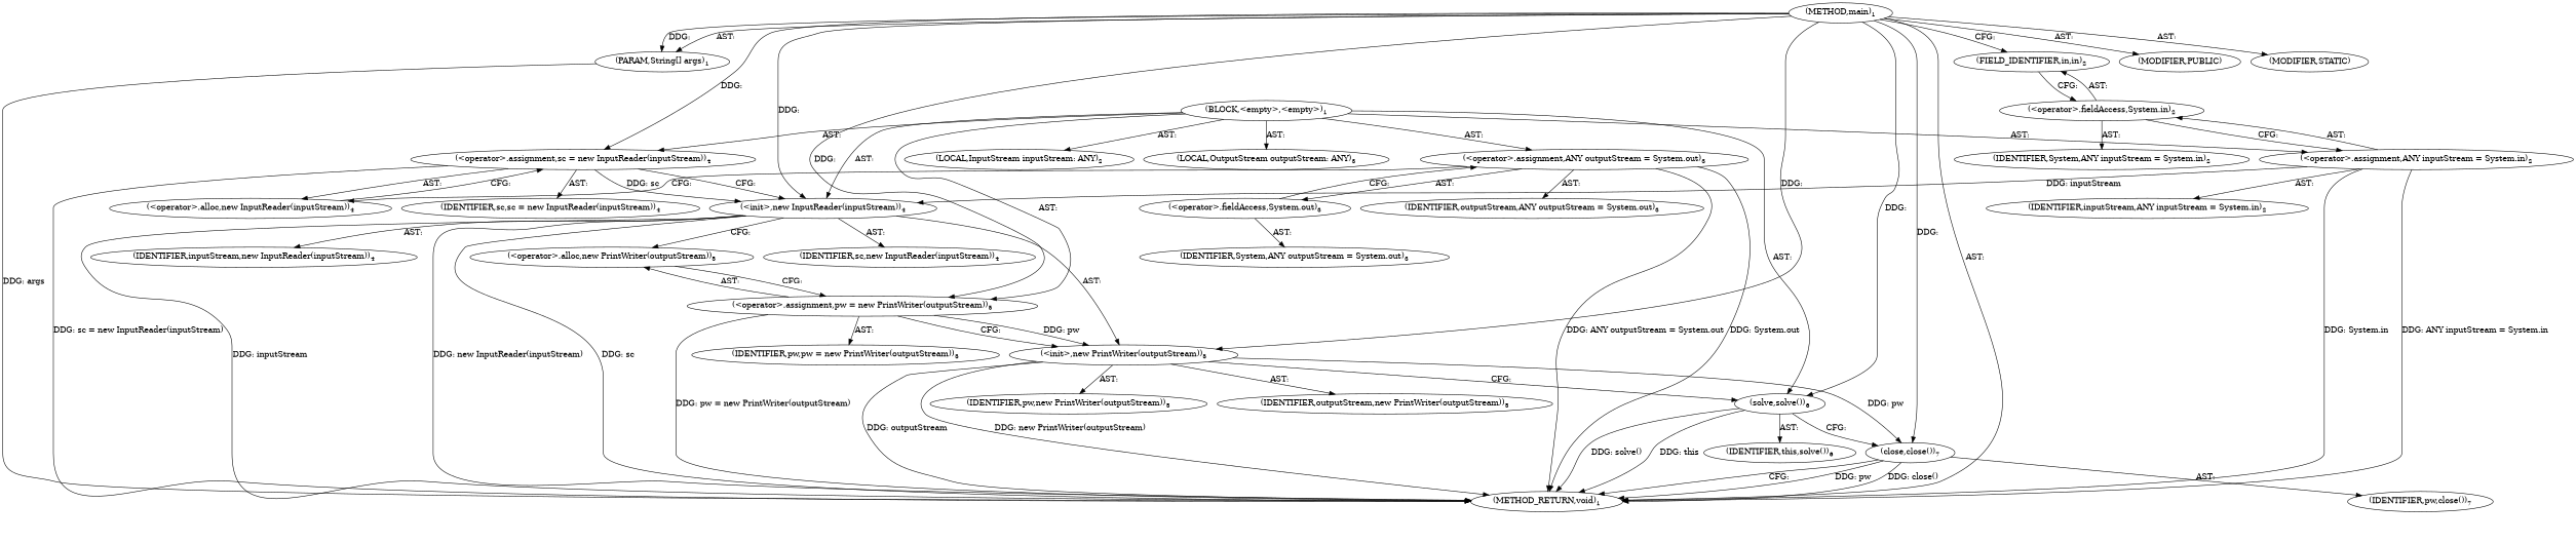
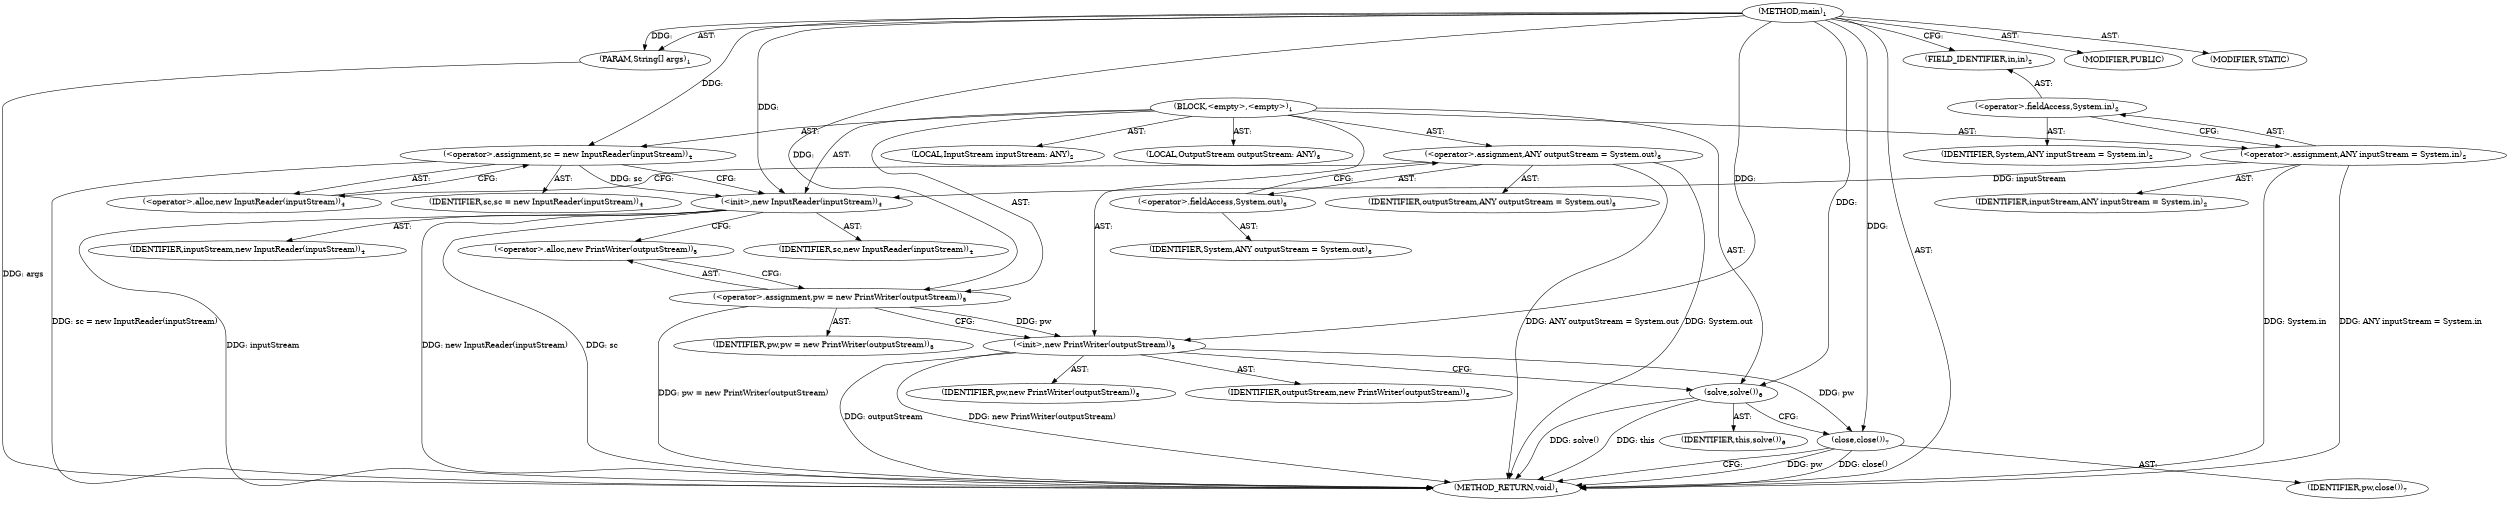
  digraph {
    n1 [label=<(METHOD,main)<SUB>1</SUB>>]
    n2 [label=<(PARAM,String[] args)<SUB>1</SUB>>]
    n3 [label=<(FIELD_IDENTIFIER,in,in)<SUB>2</SUB>>]
    n4 [label=<(&lt;operator&gt;.assignment,sc = new InputReader(inputStream))<SUB>4</SUB>>]
    n5 [label=<(&lt;init&gt;,new InputReader(inputStream))<SUB>4</SUB>>]
    n6 [label=<(&lt;operator&gt;.assignment,pw = new PrintWriter(outputStream))<SUB>5</SUB>>]
    n7 [label=<(&lt;init&gt;,new PrintWriter(outputStream))<SUB>5</SUB>>]
    n8 [label=<(solve,solve())<SUB>6</SUB>>]
    n9 [label=<(close,close())<SUB>7</SUB>>]
    n10 [label=<(MODIFIER,PUBLIC)>]
    n11 [label=<(MODIFIER,STATIC)>]
    n12 [label=<(METHOD_RETURN,void)<SUB>1</SUB>>]
    n13 [label=<(BLOCK,&lt;empty&gt;,&lt;empty&gt;)<SUB>1</SUB>>]
    n14 [label=<(LOCAL,InputStream inputStream: ANY)<SUB>2</SUB>>]
    n15 [label=<(&lt;operator&gt;.assignment,ANY inputStream = System.in)<SUB>2</SUB>>]
    n16 [label=<(LOCAL,OutputStream outputStream: ANY)<SUB>3</SUB>>]
    n17 [label=<(&lt;operator&gt;.assignment,ANY outputStream = System.out)<SUB>3</SUB>>]
    n18 [label=<(&lt;operator&gt;.fieldAccess,System.in)<SUB>2</SUB>>]
    n19 [label=<(&lt;operator&gt;.alloc,new InputReader(inputStream))<SUB>4</SUB>>]
    n20 [label=<(IDENTIFIER,sc,sc = new InputReader(inputStream))<SUB>4</SUB>>]
    n21 [label=<(IDENTIFIER,sc,new InputReader(inputStream))<SUB>4</SUB>>]
    n22 [label=<(IDENTIFIER,inputStream,new InputReader(inputStream))<SUB>4</SUB>>]
    n23 [label=<(&lt;operator&gt;.alloc,new PrintWriter(outputStream))<SUB>5</SUB>>]
    n24 [label=<(IDENTIFIER,pw,pw = new PrintWriter(outputStream))<SUB>5</SUB>>]
    n25 [label=<(IDENTIFIER,pw,new PrintWriter(outputStream))<SUB>5</SUB>>]
    n26 [label=<(IDENTIFIER,outputStream,new PrintWriter(outputStream))<SUB>5</SUB>>]
    n27 [label=<(IDENTIFIER,this,solve())<SUB>6</SUB>>]
    n28 [label=<(IDENTIFIER,pw,close())<SUB>7</SUB>>]
    n29 [label=<(IDENTIFIER,inputStream,ANY inputStream = System.in)<SUB>2</SUB>>]
    n30 [label=<(IDENTIFIER,outputStream,ANY outputStream = System.out)<SUB>3</SUB>>]
    n31 [label=<(&lt;operator&gt;.fieldAccess,System.out)<SUB>3</SUB>>]
    n32 [label=<(IDENTIFIER,System,ANY inputStream = System.in)<SUB>2</SUB>>]
    n33 [label=<(IDENTIFIER,System,ANY outputStream = System.out)<SUB>3</SUB>>]
    n1 -> n2 [label="AST: "]
    n1 -> n2 [label="DDG: "]
    n1 -> n3 [label="CFG: "]
    n1 -> n4 [label="DDG: "]
    n1 -> n5 [label="DDG: "]
    n1 -> n6 [label="DDG: "]
    n1 -> n7 [label="DDG: "]
    n1 -> n8 [label="DDG: "]
    n1 -> n9 [label="DDG: "]
    n1 -> n10 [label="AST: "]
    n1 -> n11 [label="AST: "]
    n1 -> n12 [label="AST: "]
    n2 -> n12 [label="DDG: args"]
-   n3 -> n18 [label="CFG: "]
    n4 -> n5 [label="CFG: "]
    n4 -> n5 [label="DDG: sc"]
    n4 -> n12 [label="DDG: sc = new InputReader(inputStream)"]
    n4 -> n19 [label="AST: "]
    n4 -> n20 [label="AST: "]
    n5 -> n12 [label="DDG: sc"]
    n5 -> n12 [label="DDG: inputStream"]
    n5 -> n12 [label="DDG: new InputReader(inputStream)"]
    n5 -> n21 [label="AST: "]
    n5 -> n22 [label="AST: "]
    n5 -> n23 [label="CFG: "]
    n6 -> n7 [label="CFG: "]
    n6 -> n7 [label="DDG: pw"]
    n6 -> n12 [label="DDG: pw = new PrintWriter(outputStream)"]
    n6 -> n23 [label="AST: "]
    n6 -> n24 [label="AST: "]
    n7 -> n8 [label="CFG: "]
    n7 -> n9 [label="DDG: pw"]
    n7 -> n12 [label="DDG: outputStream"]
    n7 -> n12 [label="DDG: new PrintWriter(outputStream)"]
    n7 -> n25 [label="AST: "]
    n7 -> n26 [label="AST: "]
    n8 -> n9 [label="CFG: "]
    n8 -> n12 [label="DDG: solve()"]
    n8 -> n12 [label="DDG: this"]
    n8 -> n27 [label="AST: "]
    n9 -> n12 [label="CFG: "]
    n9 -> n12 [label="DDG: pw"]
    n9 -> n12 [label="DDG: close()"]
    n9 -> n28 [label="AST: "]
    n13 -> n4 [label="AST: "]
    n13 -> n5 [label="AST: "]
    n13 -> n6 [label="AST: "]
-   n5 -> n7 [label="AST: "]
+   n13 -> n7 [label="AST: "]
    n13 -> n8 [label="AST: "]
    n13 -> n14 [label="AST: "]
    n13 -> n15 [label="AST: "]
    n13 -> n16 [label="AST: "]
    n13 -> n17 [label="AST: "]
    n15 -> n5 [label="DDG: inputStream"]
    n15 -> n12 [label="DDG: System.in"]
    n15 -> n12 [label="DDG: ANY inputStream = System.in"]
    n15 -> n18 [label="AST: "]
    n15 -> n29 [label="AST: "]
    n17 -> n12 [label="DDG: System.out"]
    n17 -> n12 [label="DDG: ANY outputStream = System.out"]
    n17 -> n19 [label="CFG: "]
    n17 -> n30 [label="AST: "]
    n17 -> n31 [label="AST: "]
    n18 -> n3 [label="AST: "]
    n18 -> n15 [label="CFG: "]
    n18 -> n32 [label="AST: "]
    n19 -> n4 [label="CFG: "]
    n23 -> n6 [label="CFG: "]
    n31 -> n17 [label="CFG: "]
    n31 -> n33 [label="AST: "]
  }
